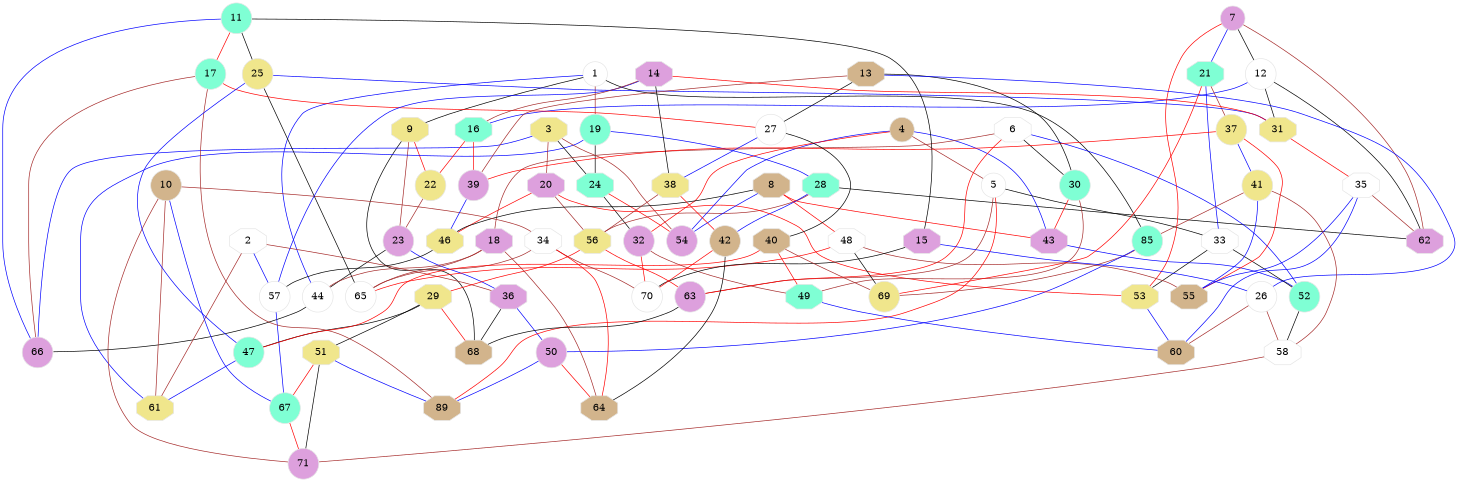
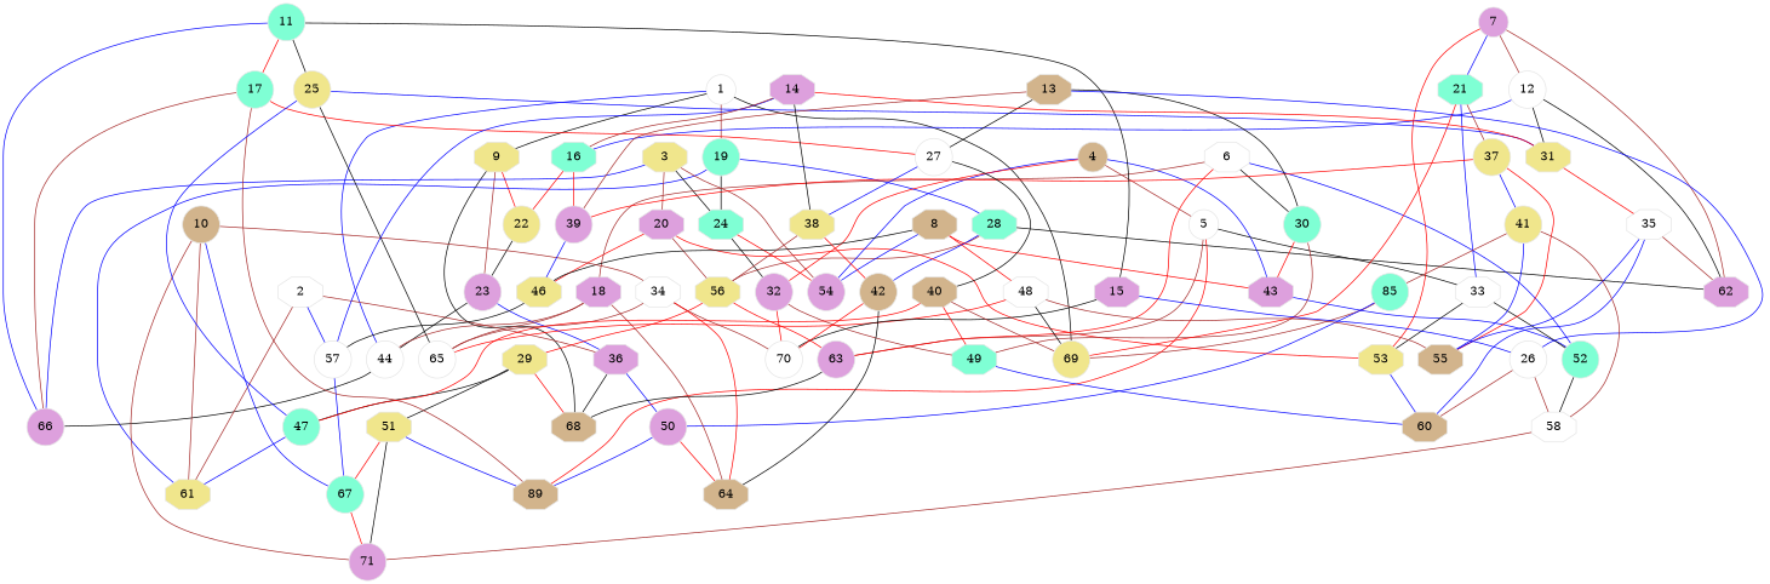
  graph {
    node [color=gray90 fillcolor=white shape=octagon style=filled]
    edge [color=brown]
    1 [shape=circle]
    9 [fillcolor=khaki]
    19 [fillcolor=aquamarine shape=circle]
    44 [shape=circle]
    n5 [fillcolor=aquamarine label=85 shape=circle]
    22 [fillcolor=khaki shape=circle]
    23 [fillcolor=plum shape=circle]
    68 [fillcolor=tan]
    61 [fillcolor=khaki]
    24 [fillcolor=aquamarine]
    28 [fillcolor=aquamarine]
    66 [fillcolor=plum shape=circle]
    69 [fillcolor=khaki shape=circle]
    50 [fillcolor=plum shape=circle]
    2
    36 [fillcolor=plum]
    57 [shape=circle]
    29 [fillcolor=khaki]
    47 [fillcolor=aquamarine shape=circle]
    51 [fillcolor=khaki]
    67 [fillcolor=aquamarine shape=circle]
    20 [fillcolor=plum]
    3 [fillcolor=khaki]
    54 [fillcolor=plum shape=circle]
    53 [fillcolor=khaki]
    46 [fillcolor=khaki]
    56 [fillcolor=khaki]
    32 [fillcolor=plum shape=circle]
    4 [fillcolor=tan shape=circle]
    5 [shape=circle]
    43 [fillcolor=plum]
    33
    n33 [fillcolor=tan label=89]
    63 [fillcolor=plum shape=circle]
    70 [shape=circle]
    49 [fillcolor=aquamarine]
    52 [fillcolor=aquamarine shape=circle]
    6
    18 [fillcolor=plum]
    30 [fillcolor=aquamarine shape=circle]
    64 [fillcolor=tan]
    65 [shape=circle]
    58
    7 [fillcolor=plum shape=circle]
    12 [shape=circle]
    21 [fillcolor=aquamarine]
    62 [fillcolor=plum]
    16 [fillcolor=aquamarine]
    31 [fillcolor=khaki]
    37 [fillcolor=khaki shape=circle]
    60 [fillcolor=tan]
    8 [fillcolor=tan]
    48
    55 [fillcolor=tan]
    10 [fillcolor=tan shape=circle]
    34
    71 [fillcolor=plum shape=circle]
    11 [fillcolor=aquamarine shape=circle]
    15 [fillcolor=plum]
    17 [fillcolor=aquamarine shape=circle]
    25 [fillcolor=khaki shape=circle]
    26 [shape=circle]
    27 [shape=circle]
    39 [fillcolor=plum shape=circle]
    35
    13 [fillcolor=tan]
    38 [fillcolor=khaki]
    40 [fillcolor=tan]
    14 [fillcolor=plum]
    42 [fillcolor=tan shape=circle]
    41 [fillcolor=khaki shape=circle]
    1 -- 9 [color=black]
    1 -- 19
    1 -- 44 [color=blue]
-   1 -- n5 [color=black]
+   1 -- 69 [color=black]
    9 -- 22 [color=red]
    9 -- 23
    9 -- 68 [color=black]
    19 -- 61 [color=blue]
    19 -- 24 [color=black]
    19 -- 28 [color=blue]
    44 -- 66 [color=black]
    n5 -- 69
    n5 -- 50 [color=blue]
-   22 -- 23
+   22 -- 23 [color=black]
    23 -- 44 [color=black]
    23 -- 36 [color=blue]
    24 -- 54 [color=red]
    24 -- 32 [color=black]
    28 -- 56
    28 -- 62 [color=black]
    28 -- 42 [color=blue]
    50 -- n33 [color=blue]
    50 -- 64 [color=red]
    2 -- 61
    2 -- 36
    2 -- 57 [color=blue]
    36 -- 68 [color=black]
    36 -- 50 [color=blue]
    57 -- 67 [color=blue]
    29 -- 68 [color=red]
    29 -- 47 [color=black]
    29 -- 51 [color=black]
    47 -- 61 [color=blue]
    51 -- 67 [color=red]
    51 -- n33 [color=blue]
    51 -- 71 [color=black]
    67 -- 71 [color=red]
    20 -- 53 [color=red]
    20 -- 46 [color=red]
    20 -- 56
    3 -- 24 [color=black]
    3 -- 66 [color=blue]
    3 -- 20
    3 -- 54
    53 -- 60 [color=blue]
    46 -- 57 [color=black]
    56 -- 29 [color=red]
    56 -- 63 [color=red]
    32 -- 70 [color=red]
    32 -- 49
    4 -- 54 [color=blue]
    4 -- 32 [color=red]
    4 -- 5
    4 -- 43 [color=blue]
    5 -- 33 [color=black]
    5 -- n33 [color=red]
    5 -- 63
    43 -- 52 [color=blue]
    33 -- 53 [color=black]
    33 -- 52 [color=black]
    63 -- 68 [color=black]
    49 -- 60 [color=blue]
    52 -- 58 [color=black]
    6 -- 63 [color=red]
    6 -- 52 [color=blue]
    6 -- 18
    6 -- 30 [color=black]
    18 -- 44
    18 -- 64
    18 -- 65
    30 -- 43 [color=red]
    30 -- 49
    58 -- 71
    7 -- 53 [color=red]
-   7 -- 12 [color=black]
+   7 -- 12
    7 -- 21 [color=blue]
    7 -- 62
    12 -- 62 [color=black]
    12 -- 16 [color=blue]
    12 -- 31 [color=black]
    21 -- 69 [color=red]
    21 -- 33 [color=blue]
    21 -- 37
    16 -- 22 [color=red]
    16 -- 39 [color=red]
    31 -- 35 [color=red]
    37 -- 55 [color=red]
    37 -- 39 [color=red]
    37 -- 41 [color=blue]
    8 -- 54 [color=blue]
    8 -- 46 [color=black]
    8 -- 43 [color=red]
    8 -- 48 [color=red]
    48 -- 69 [color=black]
    48 -- 65 [color=red]
    48 -- 55
    10 -- 61
    10 -- 67 [color=blue]
    10 -- 34
    10 -- 71
    34 -- 70
    34 -- 64 [color=red]
    34 -- 65
    11 -- 66 [color=blue]
    11 -- 15 [color=black]
    11 -- 17 [color=red]
    11 -- 25 [color=black]
    15 -- 70 [color=black]
    15 -- 26 [color=blue]
    17 -- 66
    17 -- n33
    17 -- 27 [color=red]
    25 -- 47 [color=blue]
    25 -- 65 [color=black]
    25 -- 31 [color=blue]
    26 -- 58
    26 -- 60
    27 -- 38 [color=blue]
    27 -- 40 [color=black]
    39 -- 46 [color=blue]
    35 -- 62
    35 -- 60 [color=blue]
    35 -- 55 [color=blue]
    13 -- 30 [color=black]
    13 -- 26 [color=blue]
    13 -- 27 [color=black]
    13 -- 39
    38 -- 56
    38 -- 42 [color=red]
    40 -- 69
    40 -- 47 [color=red]
    40 -- 49 [color=red]
    14 -- 57 [color=blue]
    14 -- 16
    14 -- 31 [color=red]
    14 -- 38 [color=black]
    42 -- 70 [color=red]
    42 -- 64 [color=black]
    41 -- n5
    41 -- 58
    41 -- 55 [color=blue]
  }
